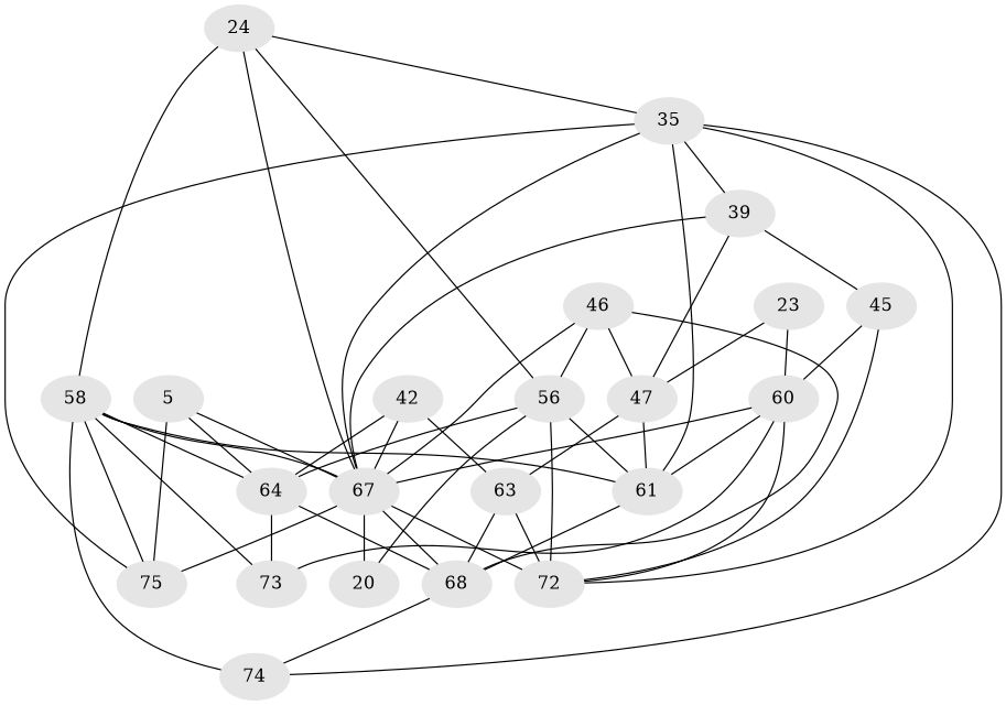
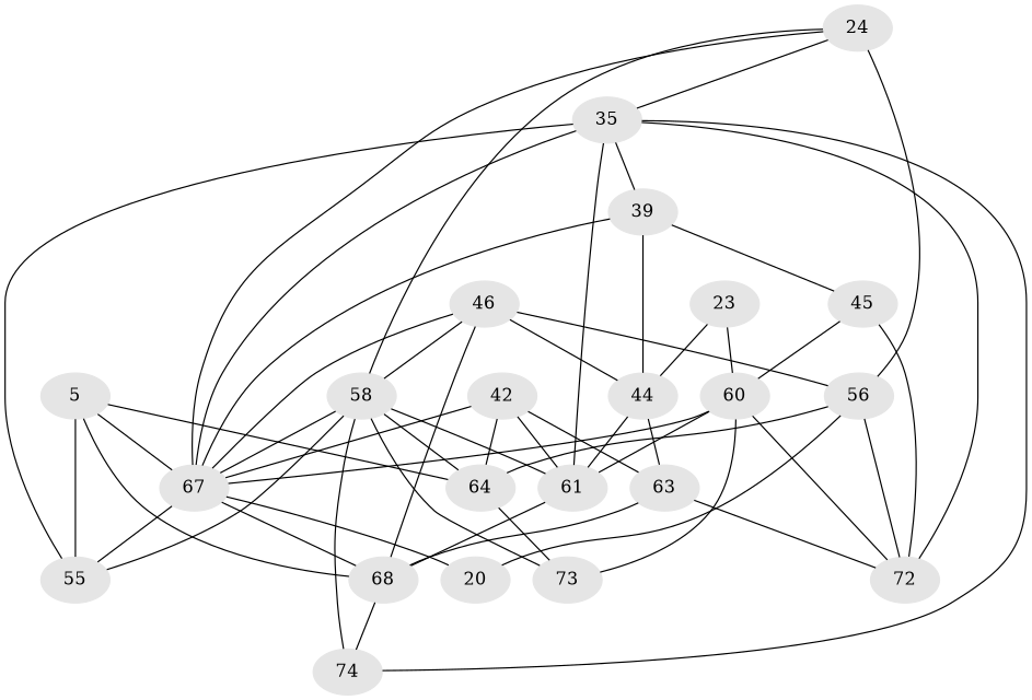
  graph {
    node [color=gray90 style=filled]
    64 [super="+20+25"]
    68 [super="+49+50"]
    73
    5
    67 [super="+55+66+65"]
-   75 [super="+2"]
+   75 [super="+2" label=55]
    72 [super="+11+59+71+69"]
    n8 [label=20]
-   47 [super="+22+37"]
+   47 [super="+22+37" label=44]
    61 [super="+43"]
    63
    23
    60 [super="+3+52"]
    24 [super="+19"]
    35 [super="+32"]
    56 [super="+7+10+36"]
    58 [super="+18+48+57"]
    39 [super="+33"]
    74
    45 [super="+34"]
    42
    46 [super="+4+31"]
-   64 -- 68
+   5 -- 68
    64 -- 73 [weight=2]
    68 -- 74
    5 -- 64
    5 -- 67
    5 -- 75 [weight=2]
    67 -- 68 [weight=3]
    67 -- 75
-   67 -- 72 [weight=10]
    67 -- n8 [weight=3]
    47 -- 61
    47 -- 63
    61 -- 68
    63 -- 68
    63 -- 72
    23 -- 47 [weight=2]
    23 -- 60 [weight=2]
    60 -- 73
    60 -- 67
    60 -- 72
    60 -- 61
    24 -- 67
    24 -- 35
    24 -- 56 [weight=3]
    24 -- 58
    35 -- 67
    35 -- 75 [weight=2]
    35 -- 72 [weight=2]
    35 -- 61 [weight=2]
    35 -- 39
    35 -- 74
    56 -- 64
    56 -- 72 [weight=3]
    56 -- n8
-   56 -- 61
+   42 -- 61
    58 -- 64
    58 -- 73
    58 -- 67 [weight=5]
    58 -- 75
    58 -- 61 [weight=2]
    58 -- 74 [weight=2]
    39 -- 67 [weight=2]
    39 -- 47 [weight=2]
    39 -- 45
    45 -- 72 [weight=3]
    45 -- 60 [weight=2]
    42 -- 64 [weight=2]
    42 -- 67
    42 -- 63
    46 -- 68
    46 -- 67
    46 -- 47 [weight=2]
    46 -- 56
+   46 -- 58
  }
